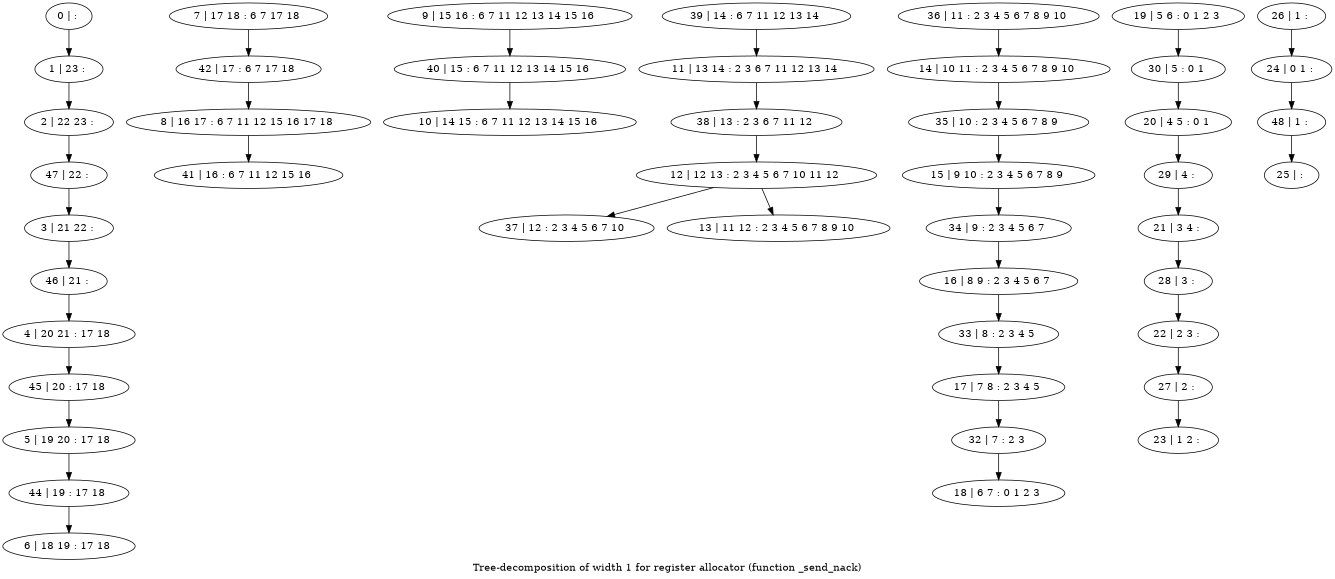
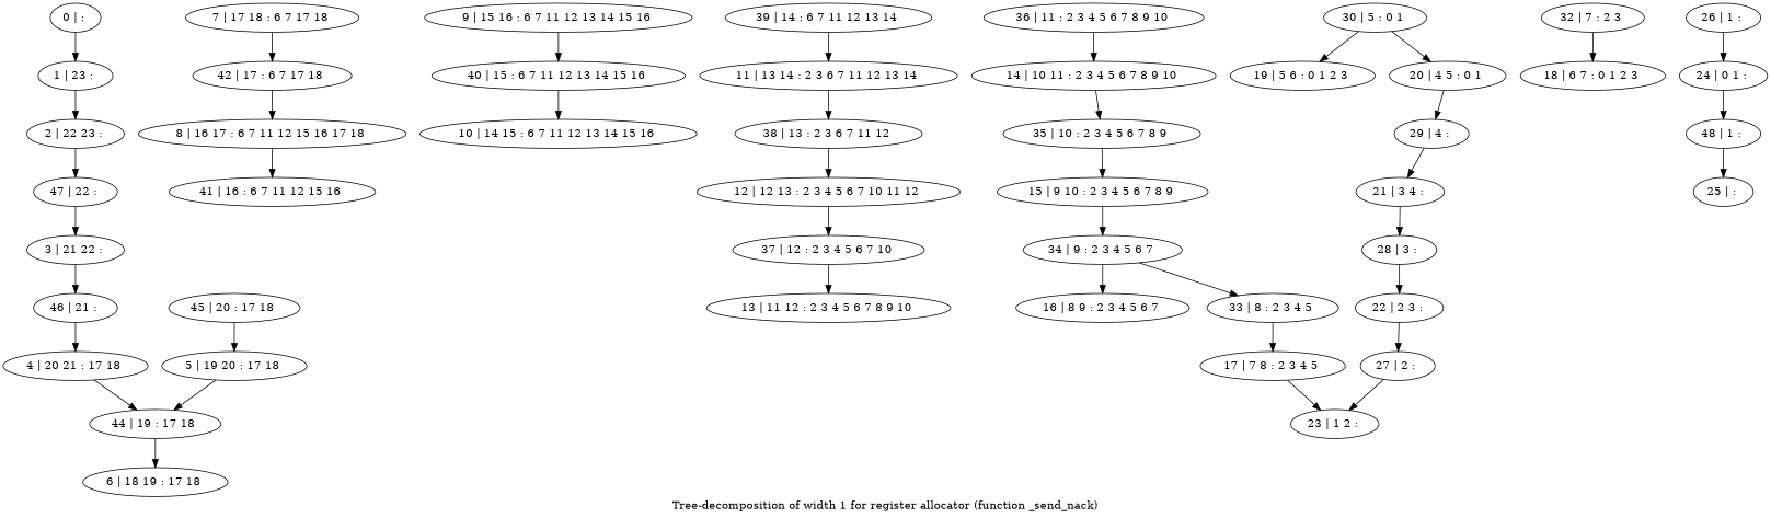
  digraph {
    label="Tree-decomposition of width 1 for register allocator (function _send_nack)"
    n1 [label="0 | : "]
    n2 [label="1 | 23 : "]
    n3 [label="2 | 22 23 : "]
    n4 [label="47 | 22 : "]
    n5 [label="3 | 21 22 : "]
    n6 [label="46 | 21 : "]
    n7 [label="4 | 20 21 : 17 18 "]
    n8 [label="45 | 20 : 17 18 "]
    n9 [label="5 | 19 20 : 17 18 "]
    n10 [label="44 | 19 : 17 18 "]
    n11 [label="6 | 18 19 : 17 18 "]
    n12 [label="7 | 17 18 : 6 7 17 18 "]
    n13 [label="42 | 17 : 6 7 17 18 "]
    n14 [label="8 | 16 17 : 6 7 11 12 15 16 17 18 "]
    n15 [label="41 | 16 : 6 7 11 12 15 16 "]
    n16 [label="9 | 15 16 : 6 7 11 12 13 14 15 16 "]
    n17 [label="40 | 15 : 6 7 11 12 13 14 15 16 "]
    n18 [label="10 | 14 15 : 6 7 11 12 13 14 15 16 "]
    n19 [label="39 | 14 : 6 7 11 12 13 14 "]
    n20 [label="11 | 13 14 : 2 3 6 7 11 12 13 14 "]
    n21 [label="38 | 13 : 2 3 6 7 11 12 "]
    n22 [label="12 | 12 13 : 2 3 4 5 6 7 10 11 12 "]
    n23 [label="37 | 12 : 2 3 4 5 6 7 10 "]
    n24 [label="13 | 11 12 : 2 3 4 5 6 7 8 9 10 "]
    n25 [label="36 | 11 : 2 3 4 5 6 7 8 9 10 "]
    n26 [label="14 | 10 11 : 2 3 4 5 6 7 8 9 10 "]
    n27 [label="35 | 10 : 2 3 4 5 6 7 8 9 "]
    n28 [label="15 | 9 10 : 2 3 4 5 6 7 8 9 "]
    n29 [label="34 | 9 : 2 3 4 5 6 7 "]
    n30 [label="16 | 8 9 : 2 3 4 5 6 7 "]
    n31 [label="33 | 8 : 2 3 4 5 "]
    n32 [label="17 | 7 8 : 2 3 4 5 "]
    n33 [label="32 | 7 : 2 3 "]
    n34 [label="18 | 6 7 : 0 1 2 3 "]
    n35 [label="19 | 5 6 : 0 1 2 3 "]
    n36 [label="30 | 5 : 0 1 "]
    n37 [label="20 | 4 5 : 0 1 "]
    n38 [label="29 | 4 : "]
    n39 [label="21 | 3 4 : "]
    n40 [label="28 | 3 : "]
    n41 [label="22 | 2 3 : "]
    n42 [label="27 | 2 : "]
    n43 [label="23 | 1 2 : "]
    n44 [label="26 | 1 : "]
    n45 [label="24 | 0 1 : "]
    n46 [label="48 | 1 : "]
    n47 [label="25 | : "]
    n1 -> n2
    n2 -> n3
    n3 -> n4
    n4 -> n5
    n5 -> n6
    n6 -> n7
-   n7 -> n8
+   n7 -> n10
    n8 -> n9
    n9 -> n10
    n10 -> n11
    n12 -> n13
    n13 -> n14
    n14 -> n15
    n16 -> n17
    n17 -> n18
    n19 -> n20
    n20 -> n21
    n21 -> n22
    n22 -> n23
-   n22 -> n24
+   n23 -> n24
    n25 -> n26
    n26 -> n27
    n27 -> n28
    n28 -> n29
    n29 -> n30
-   n30 -> n31
+   n29 -> n31
    n31 -> n32
-   n32 -> n33
+   n32 -> n43
    n33 -> n34
-   n35 -> n36
+   n36 -> n35
    n36 -> n37
    n37 -> n38
    n38 -> n39
    n39 -> n40
    n40 -> n41
    n41 -> n42
    n42 -> n43
    n44 -> n45
    n45 -> n46
    n46 -> n47
  }
